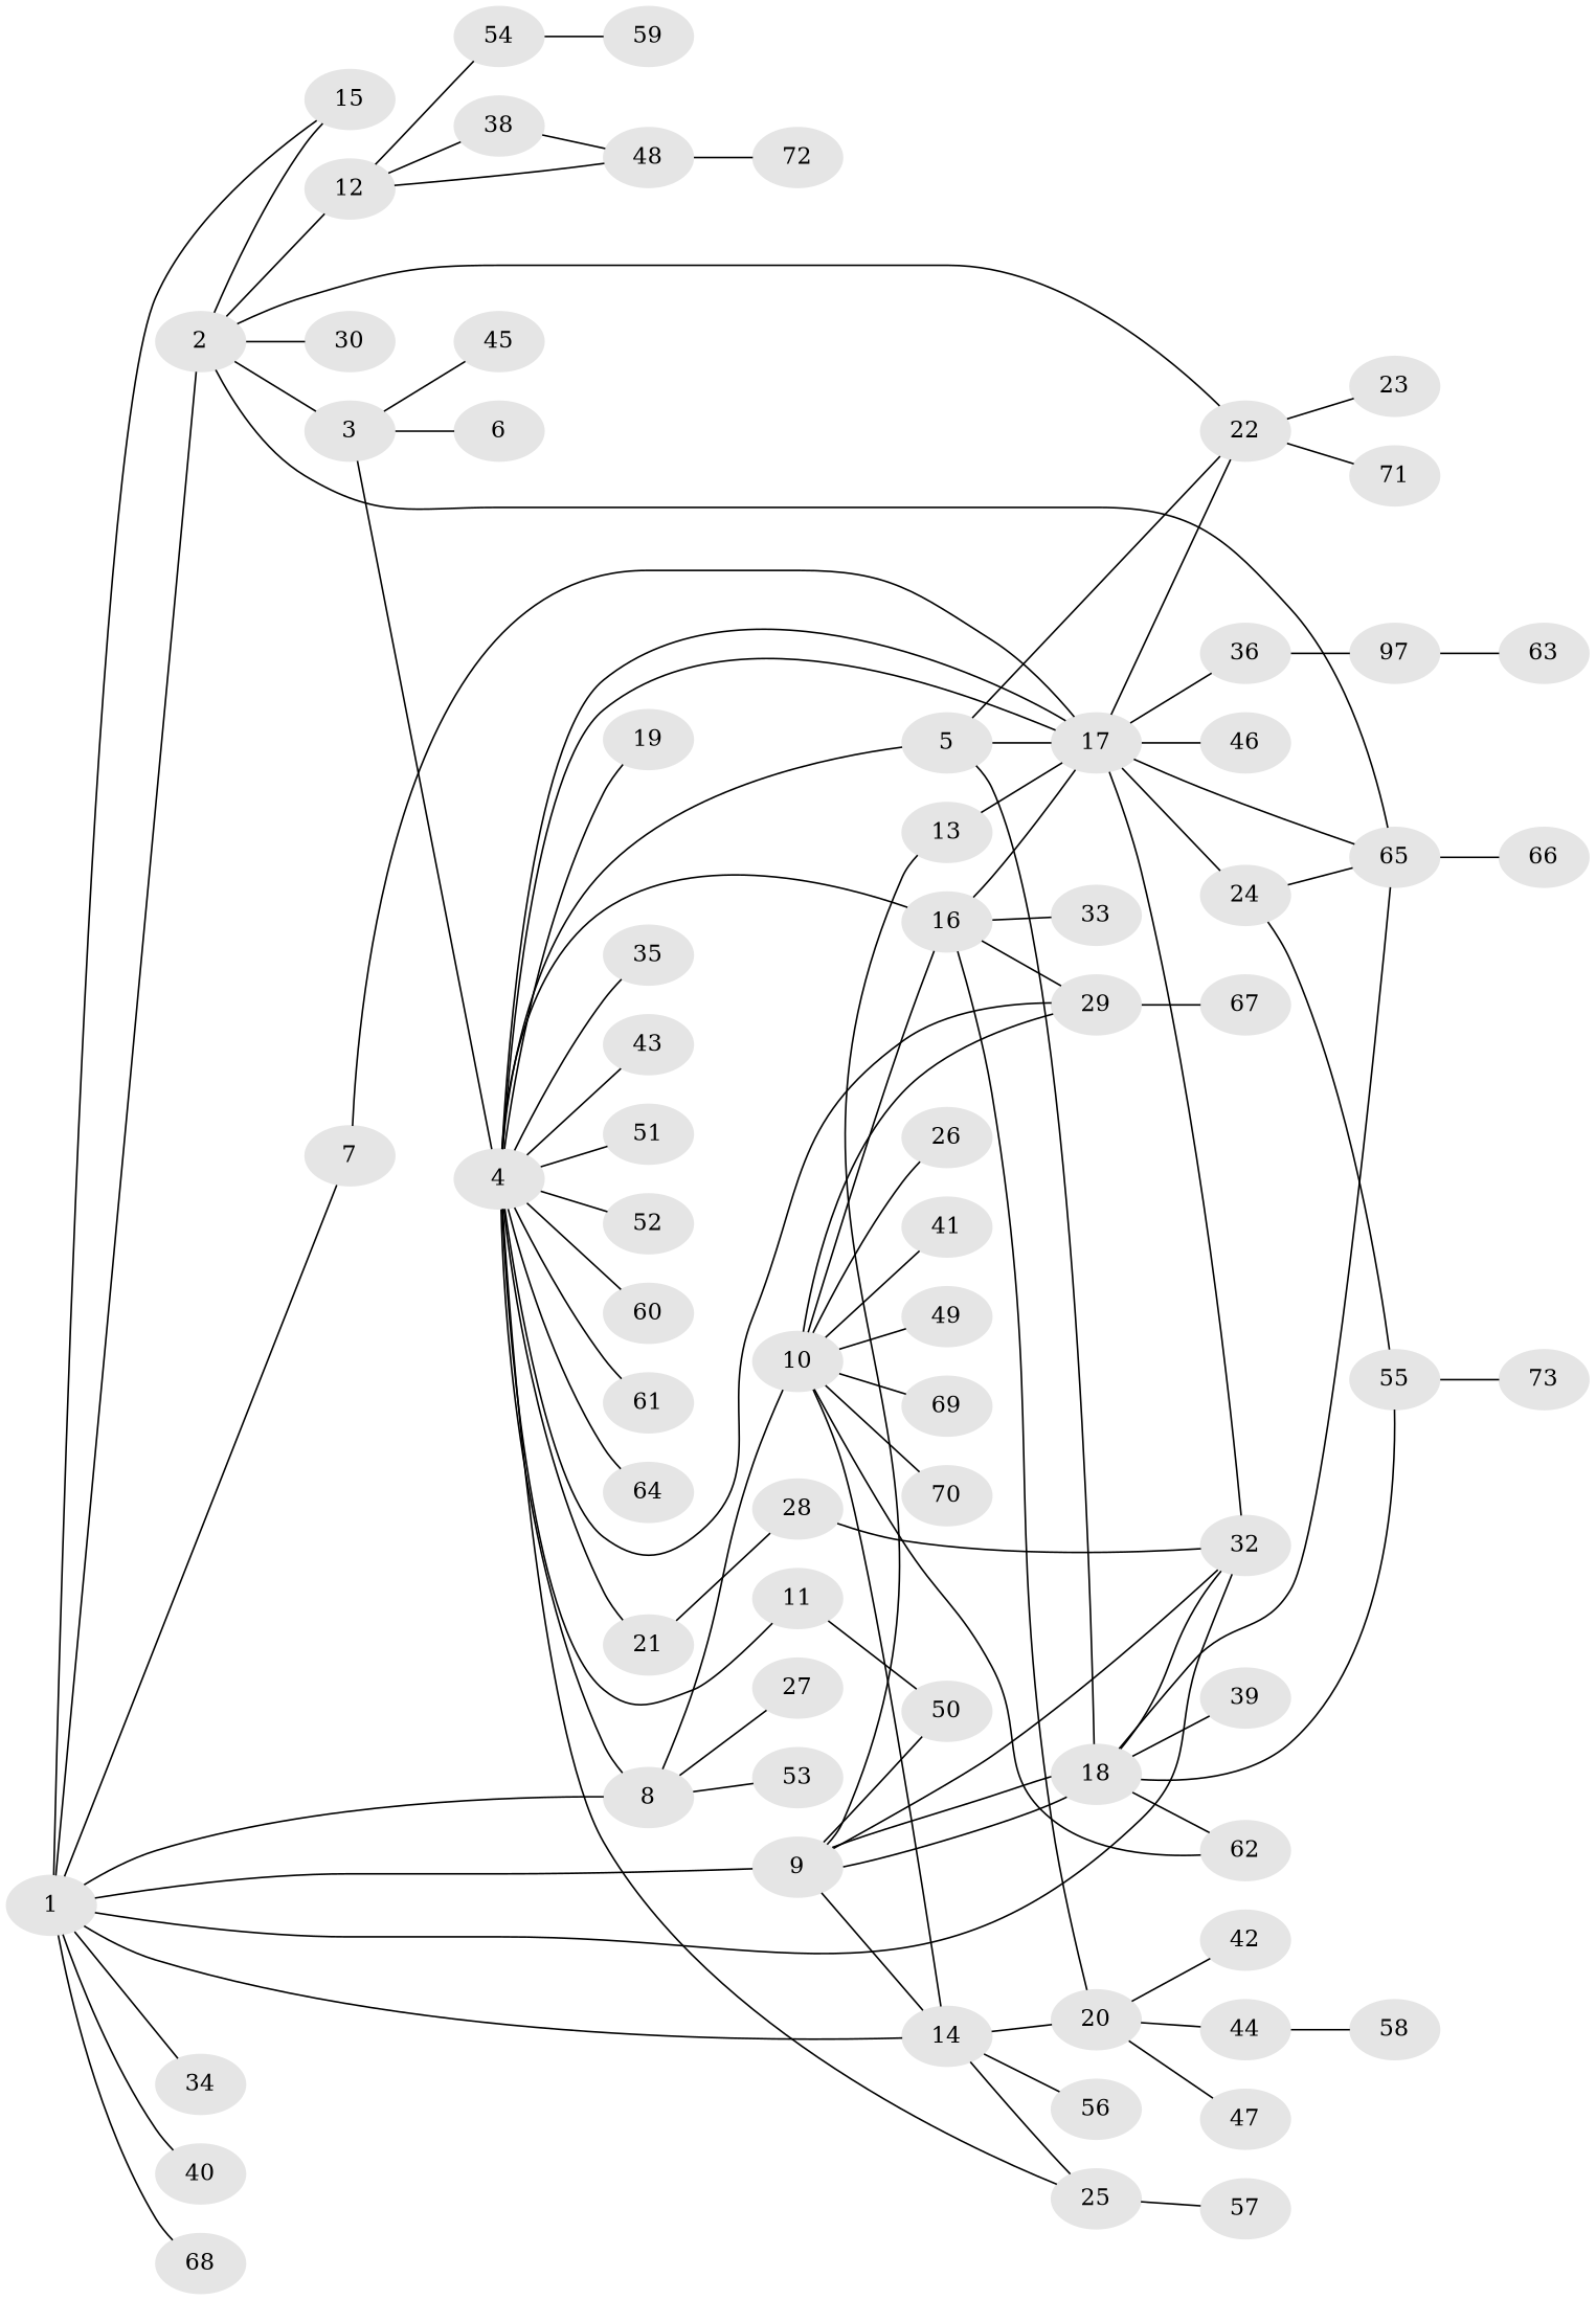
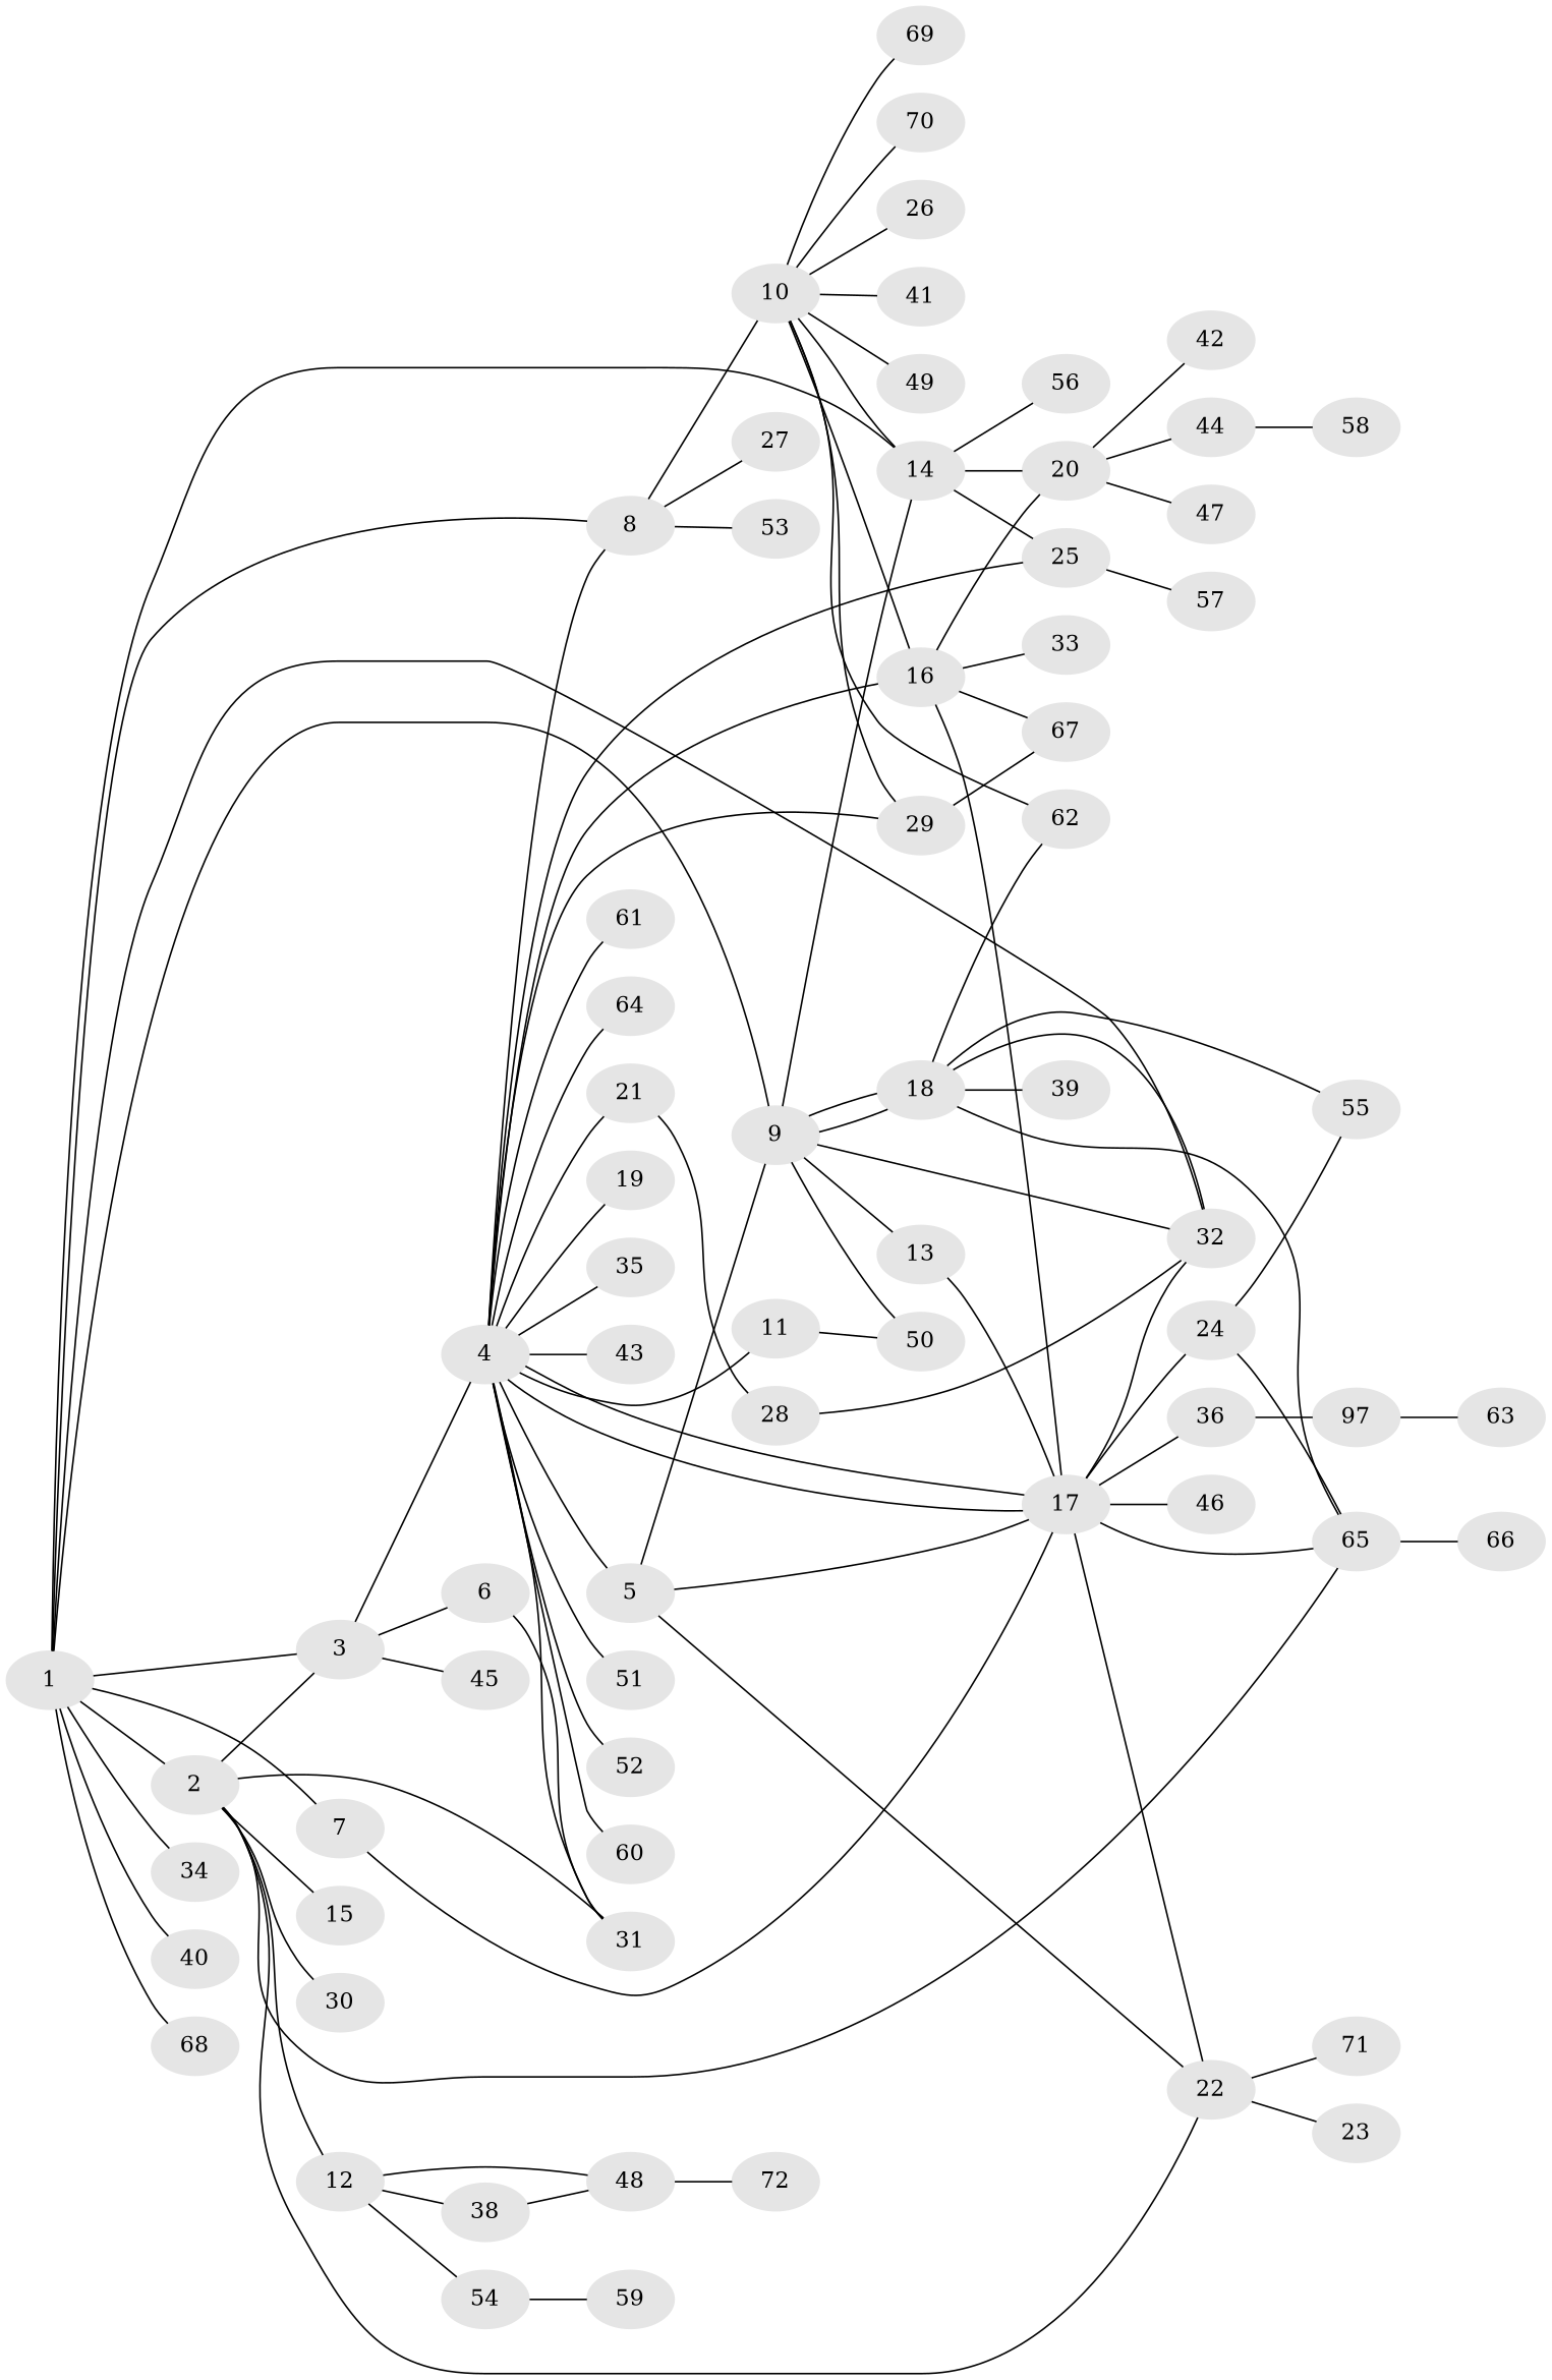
  graph {
    rankdir=LR
    node [color=gray90 style=filled]
    1
    2
    7
    8
    9
    14
    15
    32
    34
    40
    68
    3
    12
    22
    30
+   31
    65
    17
    10
    27
    53
    13
    18
    50
    25
    20
    56
    4
    6
    45
    38
    48
    54
    23
    71
    66
    5
    11
    16
    19
    21
    29
    35
    43
    51
    52
    60
    61
    64
    33
    24
    36
    46
    28
    57
    67
    26
    41
    49
    62
    69
    70
    39
    55
    72
    59
    42
    44
    47
    n70 [label=97]
-   73
    58
    63
    1 -- 2
    1 -- 7
    1 -- 8
    1 -- 9
    1 -- 14
-   1 -- 15
+   1 -- 3
    1 -- 32
    1 -- 34
    1 -- 40
    1 -- 68
    2 -- 15
    2 -- 3
    2 -- 12
    2 -- 22
    2 -- 30
+   2 -- 31
    2 -- 65
    7 -- 17
    8 -- 10
    8 -- 27
    8 -- 53
    9 -- 14
    9 -- 32
    9 -- 13
    9 -- 18
    9 -- 18
    9 -- 50
    14 -- 25
    14 -- 20
    14 -- 56
    3 -- 4
    3 -- 6
    3 -- 45
    12 -- 38
    12 -- 48
    12 -- 54
    22 -- 23
    22 -- 71
    65 -- 66
    17 -- 32
    17 -- 22
    17 -- 65
    17 -- 24
    17 -- 36
    17 -- 46
    10 -- 14
    10 -- 16
    10 -- 29
    10 -- 26
    10 -- 41
    10 -- 49
    10 -- 62
    10 -- 69
    10 -- 70
    13 -- 17
    18 -- 32
    18 -- 65
    18 -- 62
    18 -- 39
    18 -- 55
    25 -- 57
    20 -- 42
    20 -- 44
    20 -- 47
    4 -- 8
+   4 -- 31
    4 -- 17
    4 -- 17
    4 -- 25
    4 -- 5
    4 -- 11
    4 -- 16
    4 -- 19
    4 -- 21
    4 -- 29
    4 -- 35
    4 -- 43
    4 -- 51
    4 -- 52
    4 -- 60
    4 -- 61
    4 -- 64
+   6 -- 31
    38 -- 48
    48 -- 72
    54 -- 59
-   5 -- 18
+   5 -- 9
    5 -- 22
    5 -- 17
    11 -- 50
    16 -- 17
    16 -- 20
-   16 -- 29
+   16 -- 67
    16 -- 33
    21 -- 28
    29 -- 67
    24 -- 65
    24 -- 55
    36 -- n70
    28 -- 32
-   55 -- 73
    44 -- 58
    n70 -- 63
  }
